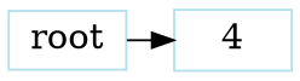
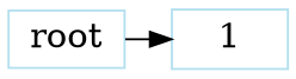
  digraph {
    nodesep=0.1
    rankdir=LR
    ranksep=0.3
    node [color=lightblue2 fontsize=16 shape=record]
    root [height=0.1]
-   1 [height=0.1 label=4]
+   1 [height=0.1]
    root -> 1
  }
